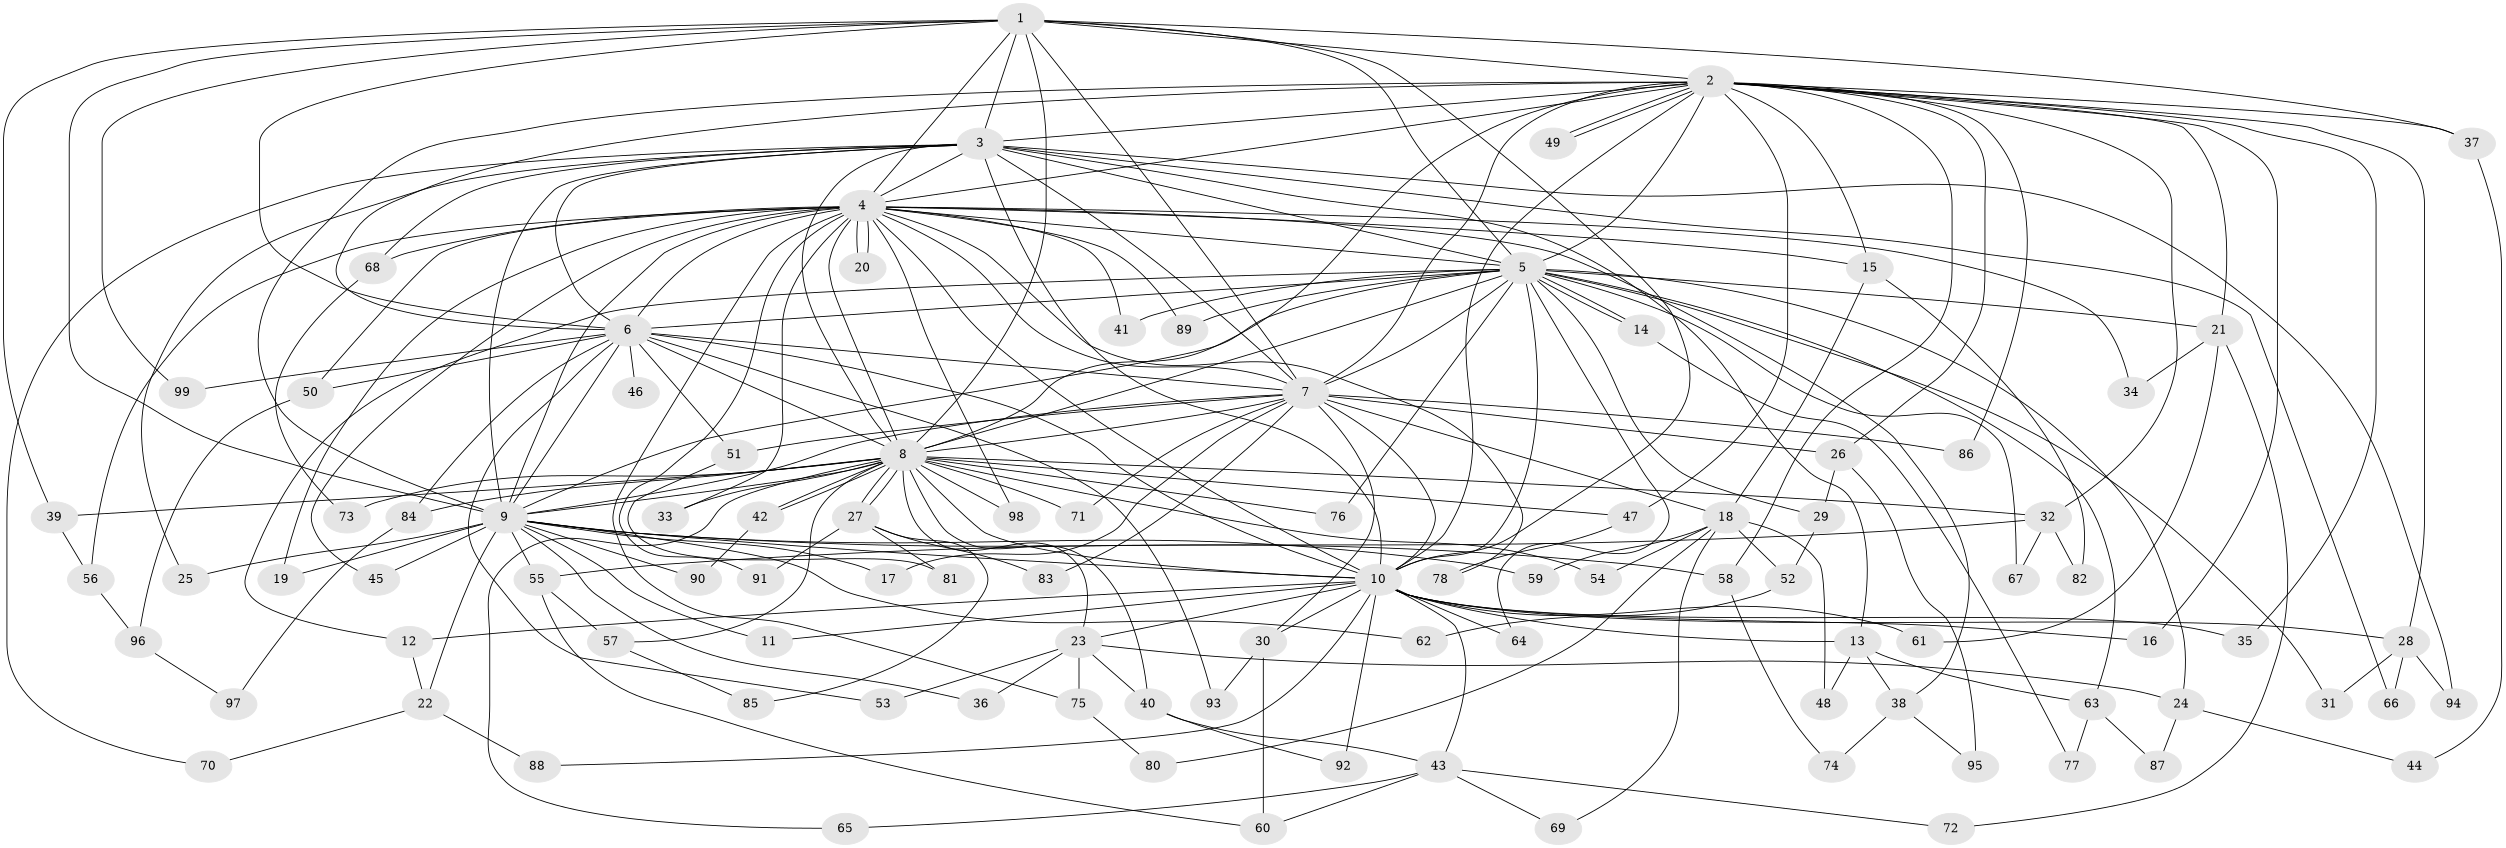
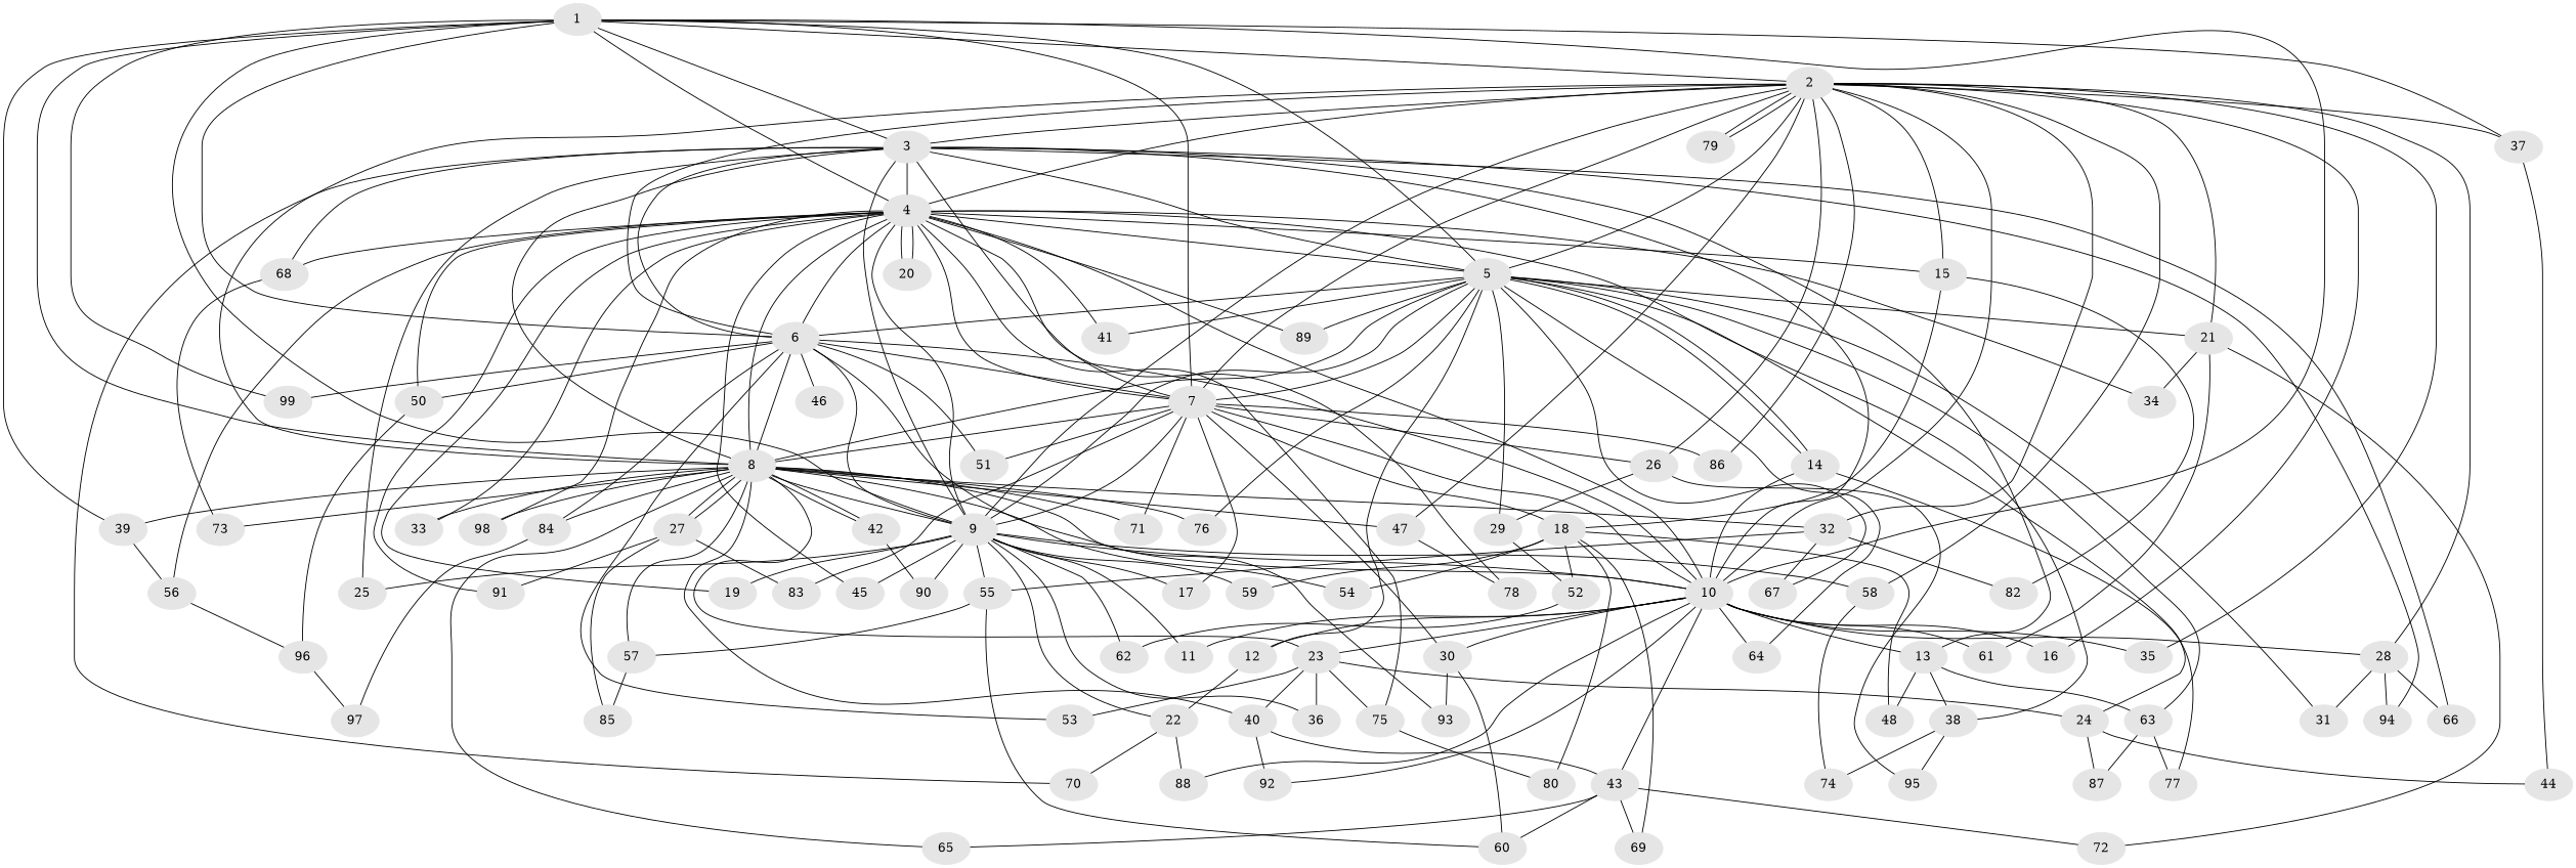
  graph {
    node [color=gray90 style=filled]
    1
    2
    3
    4
    5
    6
    7
    8
    9
    10
    37
    39
    n13 [label=99]
    15
    16
    21
    26
    28
    32
    35
    47
    58
-   79 [label=49]
+   79
    86
    13
    25
    66
    68
    70
    94
    19
    20
    33
    34
    38
    41
    45
    50
    56
    75
    78
    89
    91
    98
    12
    14
    24
    29
    31
    63
    64
    67
    76
    46
    51
    53
    84
    93
    17
    18
    30
    71
    83
    23
    27
    40
    42
    54
    57
    65
    73
    11
    22
    36
    55
    59
    62
    90
    43
    61
    88
    92
    44
    82
    72
    95
    74
    48
    96
    80
    77
    87
    52
-   81
    97
    69
    60
    85
    1 -- 2
    1 -- 3
    1 -- 4
    1 -- 5
    1 -- 6
    1 -- 7
    1 -- 8
    1 -- 9
    1 -- 10
    1 -- 37
    1 -- 39
    1 -- n13
    2 -- 3
    2 -- 4
    2 -- 5
    2 -- 6
    2 -- 7
    2 -- 8
    2 -- 9
    2 -- 10
    2 -- 37
    2 -- 15
    2 -- 16
    2 -- 21
    2 -- 26
    2 -- 28
    2 -- 32
    2 -- 35
    2 -- 47
    2 -- 58
    2 -- 79
    2 -- 79
    2 -- 86
    3 -- 4
    3 -- 5
    3 -- 6
    3 -- 7
    3 -- 8
    3 -- 9
    3 -- 10
    3 -- 13
    3 -- 25
    3 -- 66
    3 -- 68
    3 -- 70
    3 -- 94
    4 -- 5
    4 -- 6
    4 -- 7
    4 -- 8
    4 -- 9
    4 -- 10
    4 -- 15
    4 -- 68
    4 -- 19
    4 -- 20
    4 -- 20
    4 -- 33
    4 -- 34
    4 -- 38
    4 -- 41
    4 -- 45
    4 -- 50
    4 -- 56
    4 -- 75
    4 -- 78
    4 -- 89
    4 -- 91
    4 -- 98
    5 -- 6
    5 -- 7
    5 -- 8
    5 -- 9
-   5 -- 10
+   14 -- 10
    5 -- 21
    5 -- 41
    5 -- 89
    5 -- 12
    5 -- 14
    5 -- 14
    5 -- 24
    5 -- 29
    5 -- 31
    5 -- 63
    5 -- 64
    5 -- 67
    5 -- 76
    6 -- 7
    6 -- 8
    6 -- 9
    6 -- 10
    6 -- n13
    6 -- 50
    6 -- 46
    6 -- 51
    6 -- 53
    6 -- 84
    6 -- 93
    7 -- 8
    7 -- 9
    7 -- 10
    7 -- 26
    7 -- 86
    7 -- 51
    7 -- 17
    7 -- 18
    7 -- 30
    7 -- 71
    7 -- 83
    8 -- 9
    8 -- 10
    8 -- 39
    8 -- 32
    8 -- 47
    8 -- 33
    8 -- 98
    8 -- 76
    8 -- 84
    8 -- 71
    8 -- 23
    8 -- 27
    8 -- 27
    8 -- 40
    8 -- 42
    8 -- 42
    8 -- 54
    8 -- 57
    8 -- 65
    8 -- 73
    9 -- 10
    9 -- 58
    9 -- 25
    9 -- 19
    9 -- 45
    9 -- 17
    9 -- 11
    9 -- 22
    9 -- 36
    9 -- 55
    9 -- 59
    9 -- 62
    9 -- 90
    10 -- 16
    10 -- 28
    10 -- 35
    10 -- 13
    10 -- 12
    10 -- 64
    10 -- 30
    10 -- 23
    10 -- 11
    10 -- 43
    10 -- 61
    10 -- 88
    10 -- 92
    37 -- 44
    39 -- 56
    15 -- 18
    15 -- 82
    21 -- 34
    21 -- 61
    21 -- 72
    26 -- 29
    26 -- 95
    28 -- 66
    28 -- 94
    28 -- 31
    32 -- 67
    32 -- 55
    32 -- 82
    47 -- 78
    58 -- 74
    13 -- 38
    13 -- 63
    13 -- 48
    68 -- 73
    38 -- 95
    38 -- 74
    50 -- 96
    56 -- 96
    75 -- 80
    12 -- 22
    14 -- 77
    24 -- 44
    24 -- 87
    29 -- 52
    63 -- 77
    63 -- 87
-   51 -- 81
    84 -- 97
    18 -- 54
    18 -- 59
    18 -- 48
    18 -- 80
    18 -- 52
    18 -- 69
    30 -- 93
    30 -- 60
    23 -- 75
    23 -- 24
    23 -- 53
    23 -- 40
    23 -- 36
    27 -- 91
    27 -- 83
-   27 -- 81
    27 -- 85
    40 -- 43
    40 -- 92
    42 -- 90
    57 -- 85
    22 -- 70
    22 -- 88
    55 -- 57
    55 -- 60
    43 -- 65
    43 -- 72
    43 -- 69
    43 -- 60
    96 -- 97
    52 -- 62
  }
